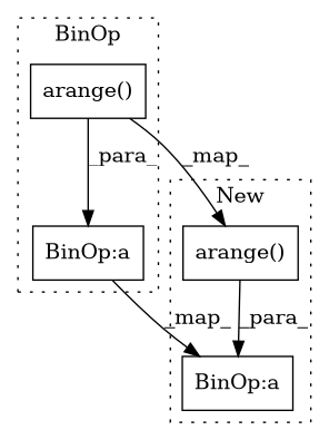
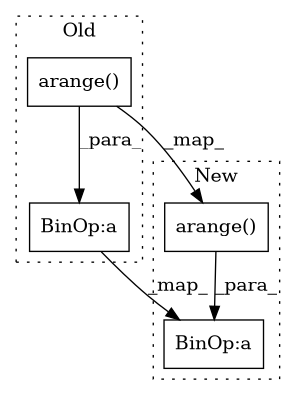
  digraph {
    node [a=75 l="13,1" s="1286,1330" shape=box]
    n1 [label="arange()"]
    n2 [a=82 l=3 label="BinOp:a" s=1331]
    n3 [label="arange()"]
    n4 [a=82 l=3 label="BinOp:a" s=1331]
    subgraph cluster_1 {
-     label=BinOp
+     label=Old
      style=dotted
      n1
      n2
    }
    subgraph cluster_2 {
      label=New
      style=dotted
      n3
      n4
    }
    n1 -> n2 [label=_para_]
    n1 -> n3 [label=_map_]
    n2 -> n4 [label=_map_]
    n3 -> n4 [label=_para_]
  }
